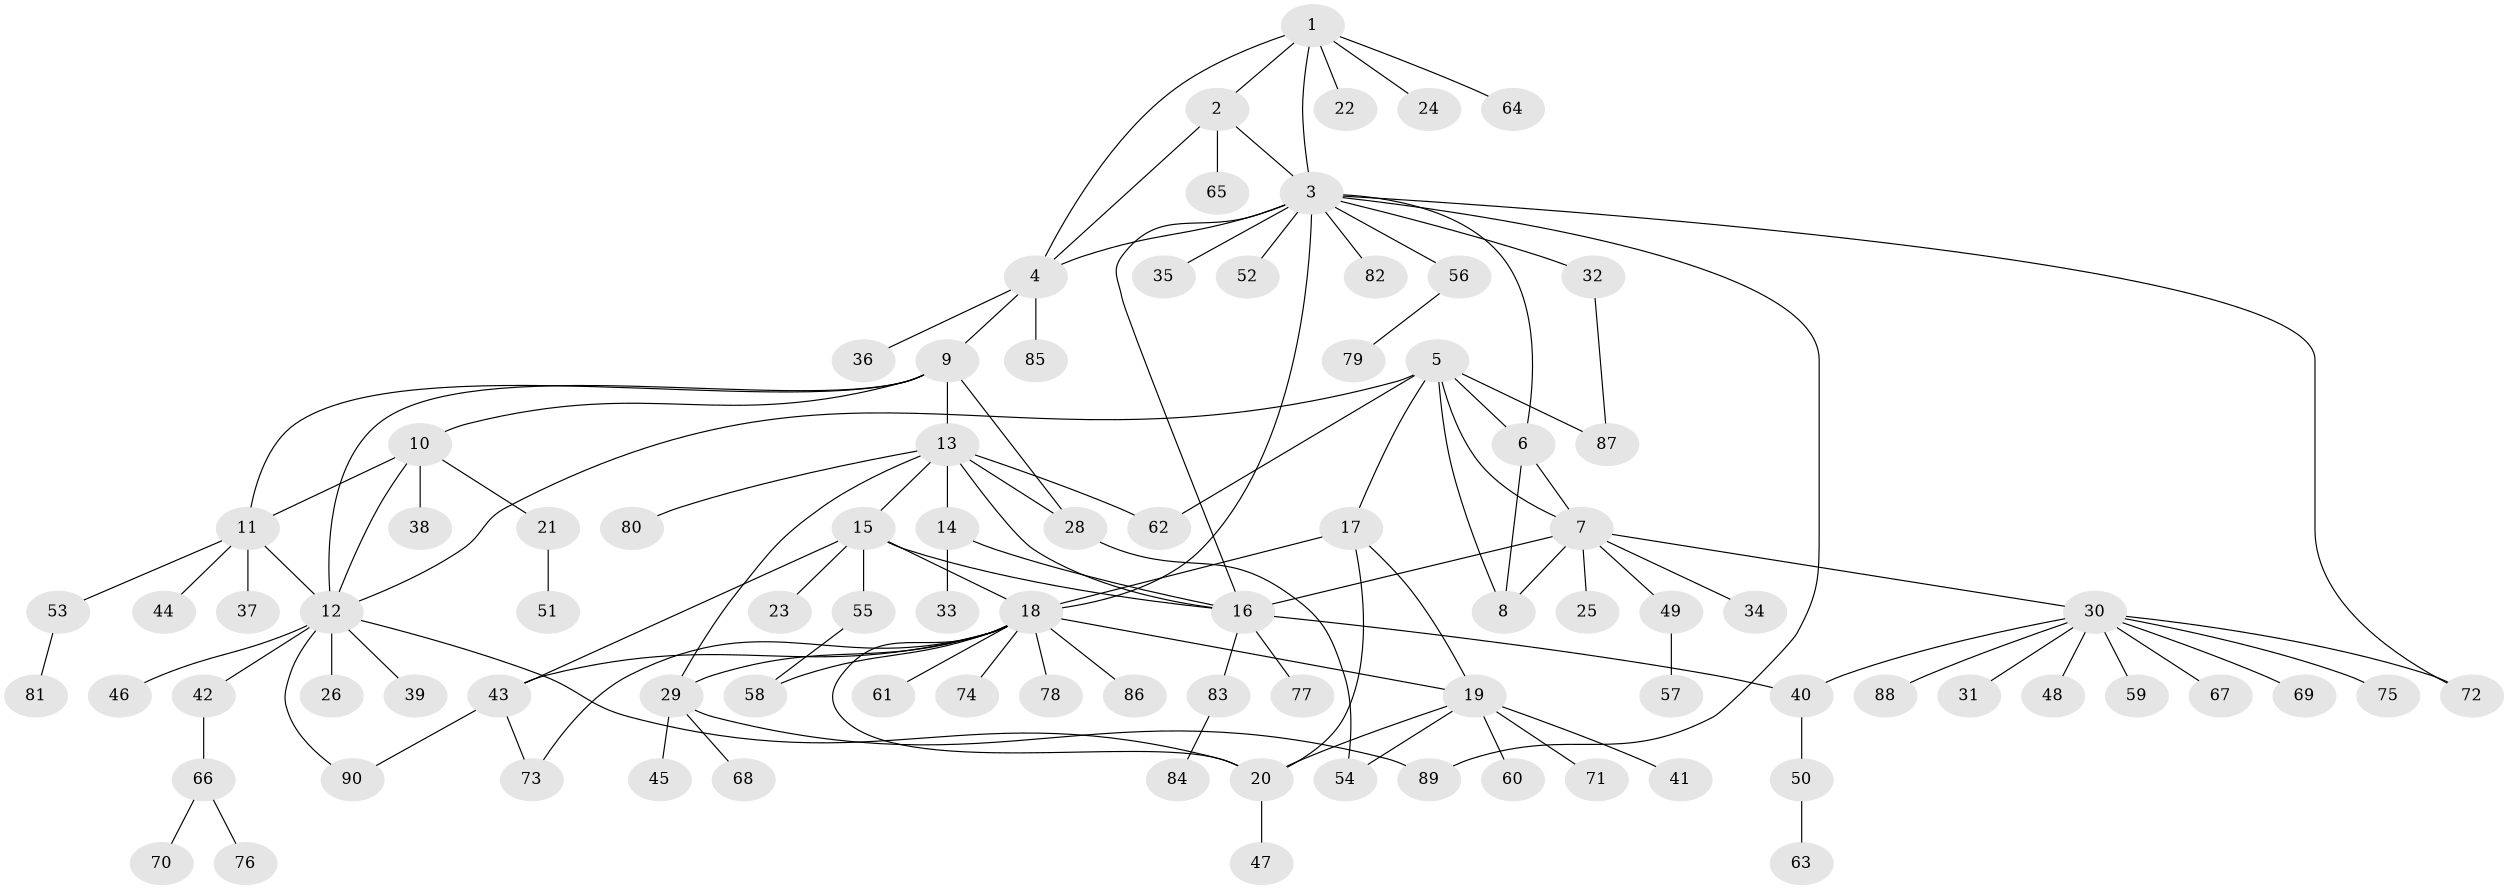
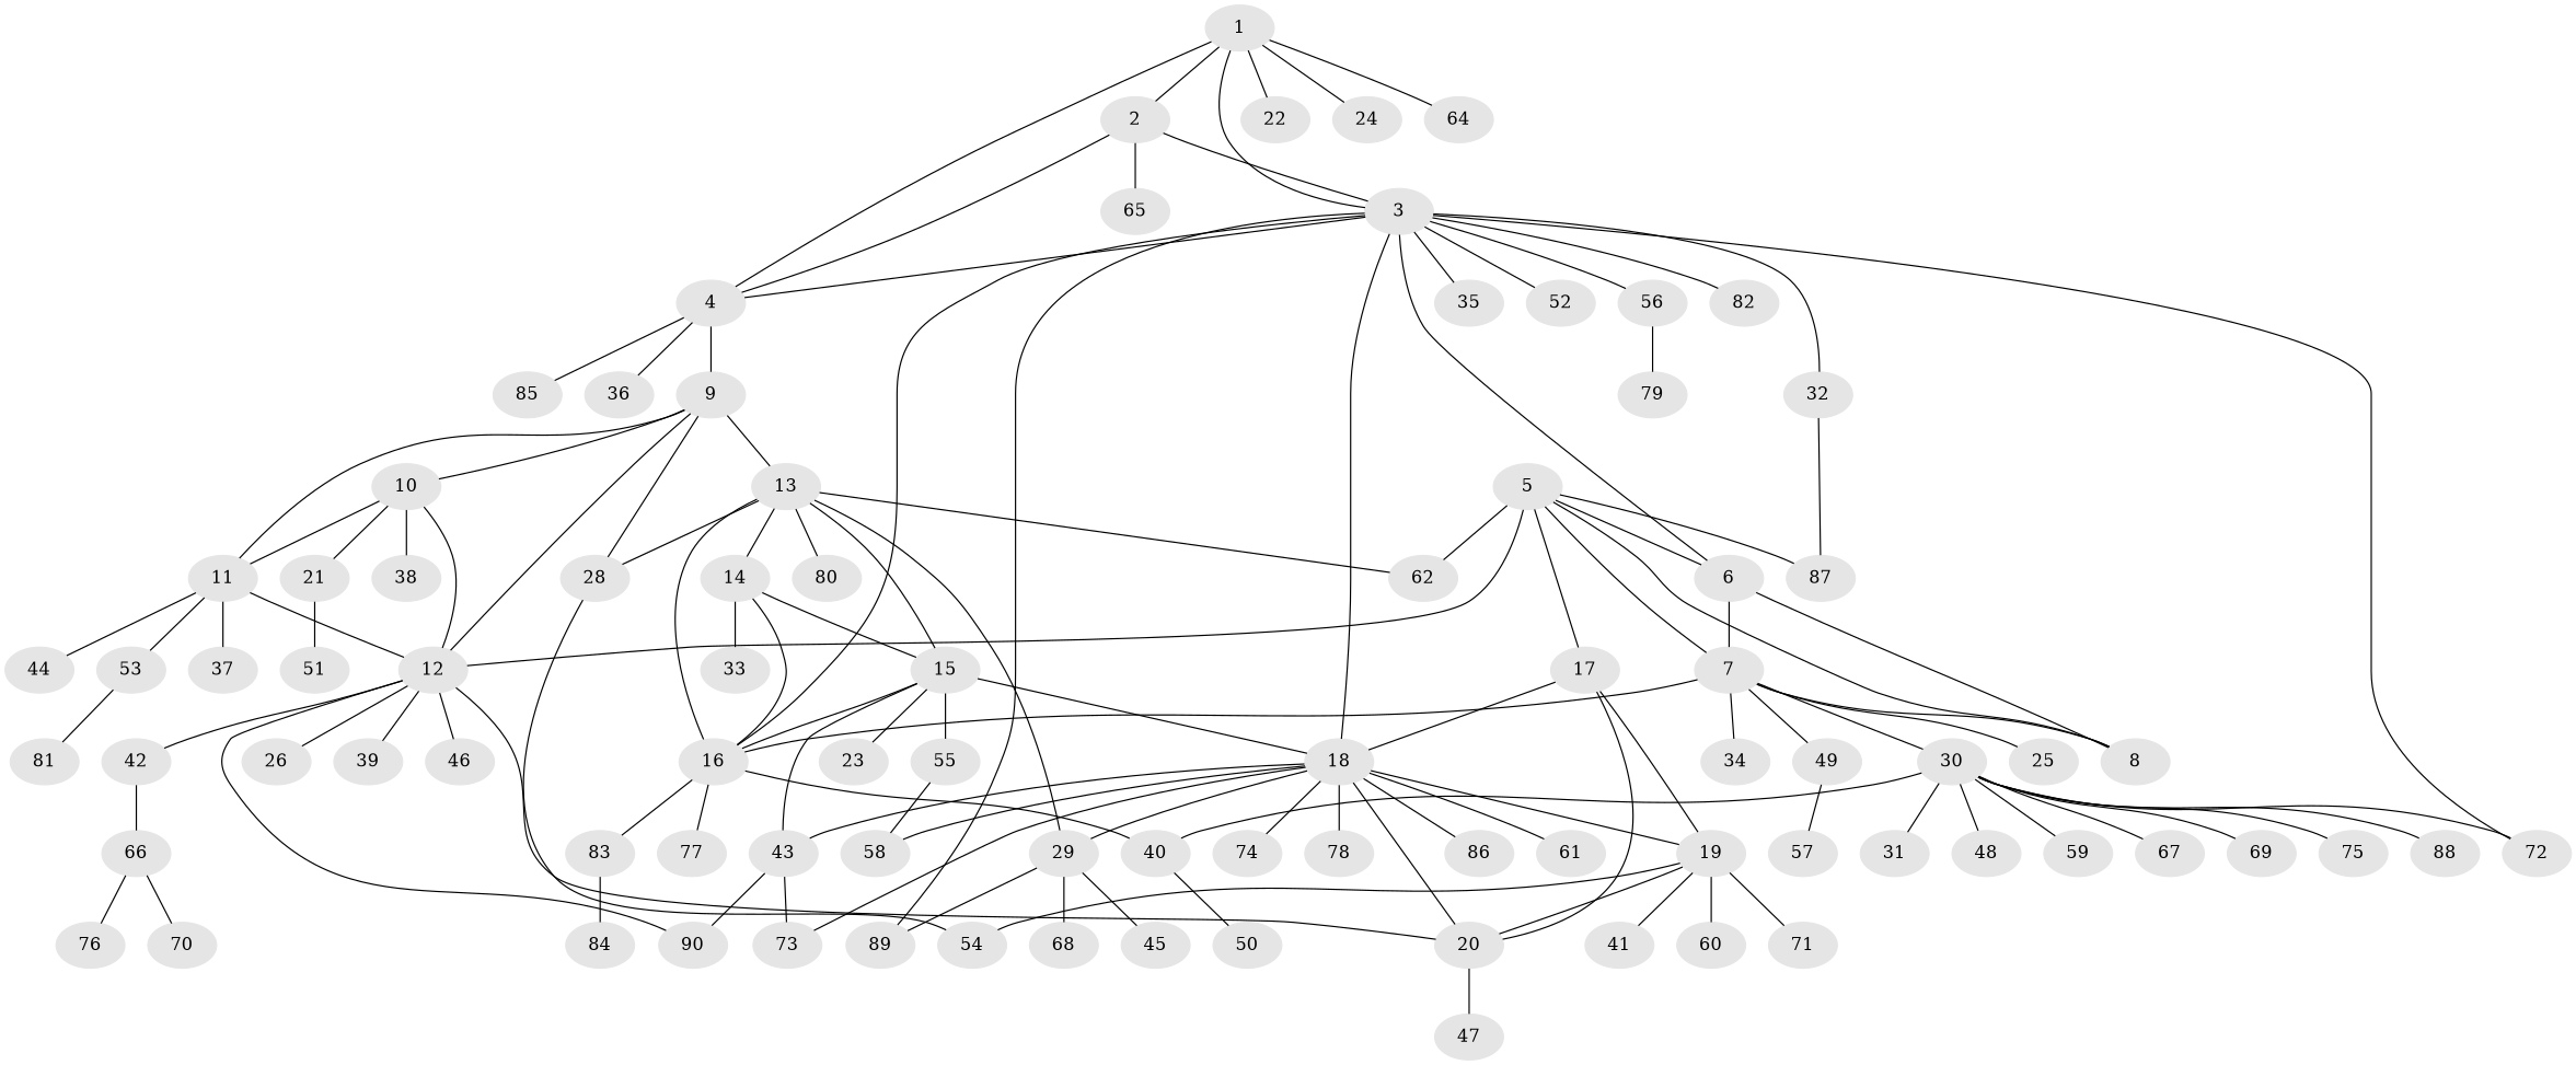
  graph {
    node [color=gray90 style=filled]
    1
    2
    3
    4
    22
    24
    64
    65
    6
    16
    18
    32
    35
    52
    56
    72
    82
    89
    9
    36
    85
    7
    8
    40
    77
    83
    20
    29
    43
    19
    58
    61
    73
    74
    78
    86
    87
    79
    12
    10
    11
    13
    28
    5
    17
    62
    25
    30
    34
    49
    26
    39
    42
    46
    90
    31
    48
    59
    67
    69
    75
    88
    57
    21
    38
    37
    44
    53
    14
    15
    80
    54
    51
    81
    47
    66
    33
    23
    55
    45
    68
    50
    84
    41
    60
    71
-   63
    70
    76
    1 -- 2
    1 -- 3
    1 -- 4
    1 -- 22
    1 -- 24
    1 -- 64
    2 -- 3
    2 -- 4
    2 -- 65
    3 -- 4
    3 -- 6
    3 -- 16
    3 -- 18
    3 -- 32
    3 -- 35
    3 -- 52
    3 -- 56
    3 -- 72
    3 -- 82
    3 -- 89
    4 -- 9
    4 -- 36
    4 -- 85
    6 -- 7
    6 -- 8
    16 -- 40
    16 -- 77
    16 -- 83
    18 -- 20
    18 -- 29
    18 -- 43
    18 -- 19
    18 -- 58
    18 -- 61
    18 -- 73
    18 -- 74
    18 -- 78
    18 -- 86
    32 -- 87
    56 -- 79
    9 -- 12
    9 -- 10
    9 -- 11
    9 -- 13
    9 -- 28
    7 -- 16
    7 -- 8
    7 -- 25
    7 -- 30
    7 -- 34
    7 -- 49
    40 -- 50
    83 -- 84
    20 -- 47
    29 -- 89
    29 -- 45
    29 -- 68
    43 -- 73
    43 -- 90
    19 -- 20
    19 -- 54
    19 -- 41
    19 -- 60
    19 -- 71
    12 -- 20
    12 -- 26
    12 -- 39
    12 -- 42
    12 -- 46
    12 -- 90
    10 -- 12
    10 -- 11
    10 -- 21
    10 -- 38
    11 -- 12
    11 -- 37
    11 -- 44
    11 -- 53
    13 -- 16
    13 -- 29
    13 -- 28
    13 -- 62
    13 -- 14
    13 -- 15
    13 -- 80
    28 -- 54
    5 -- 6
    5 -- 7
    5 -- 8
    5 -- 87
    5 -- 12
    5 -- 17
    5 -- 62
    17 -- 18
    17 -- 20
    17 -- 19
    30 -- 72
    30 -- 40
    30 -- 31
    30 -- 48
    30 -- 59
    30 -- 67
    30 -- 69
    30 -- 75
    30 -- 88
    49 -- 57
    42 -- 66
    21 -- 51
    53 -- 81
    14 -- 16
+   14 -- 15
    14 -- 33
    15 -- 16
    15 -- 18
    15 -- 43
    15 -- 23
    15 -- 55
    66 -- 70
    66 -- 76
    55 -- 58
-   50 -- 63
  }
